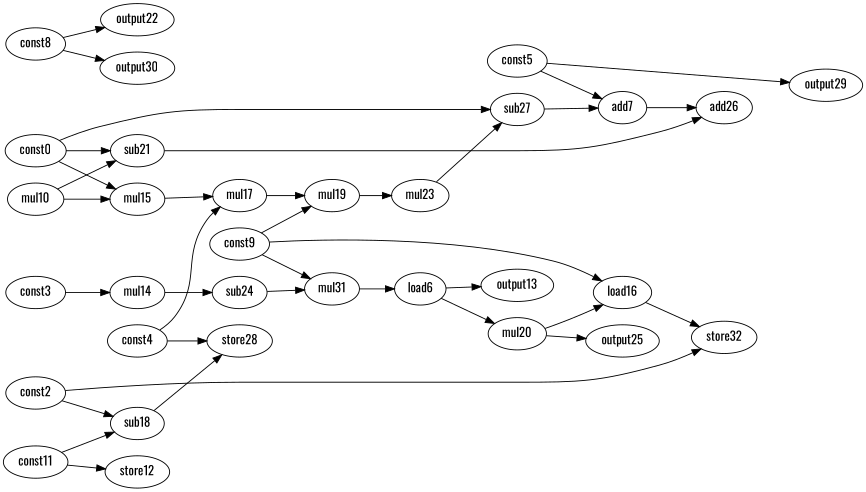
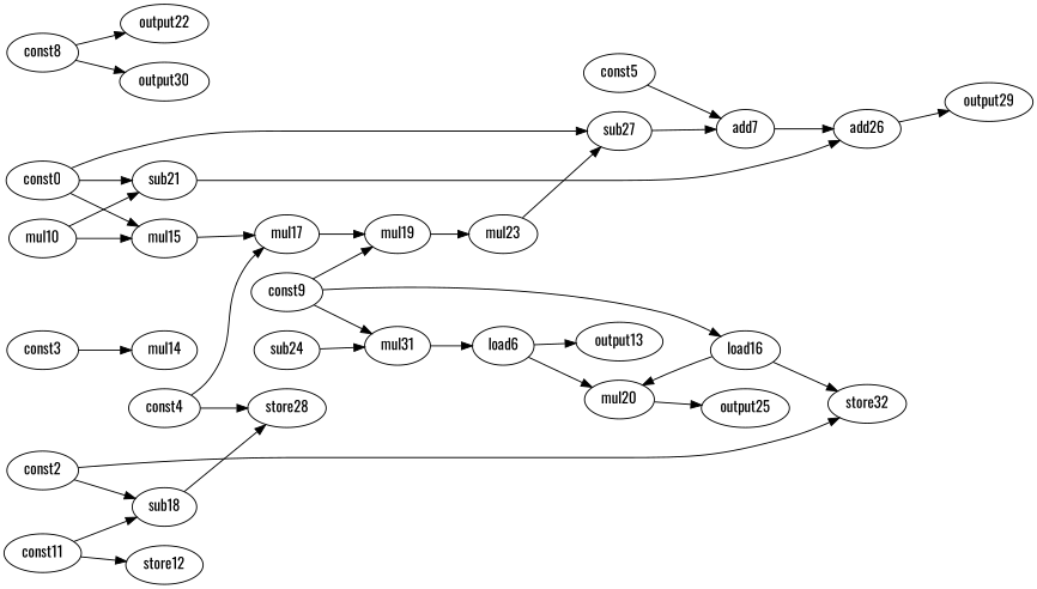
  digraph {
    fontname=Oswald
    rankdir=LR
    node [fontname=Oswald opcode=const]
    edge [fontname=Oswald operand=0]
    mul15 [opcode=mul]
    const0
    sub21 [opcode=sub]
    sub27 [opcode=sub]
    mul17 [opcode=mul]
    add26 [opcode=add]
    add7 [opcode=add]
    store12 [opcode=store]
    mul23 [opcode=mul]
    sub24 [opcode=sub]
    mul31 [opcode=mul]
    sub18 [opcode=sub]
    const2
    store32 [opcode=store]
    store28 [opcode=store]
    mul14 [opcode=mul]
    const3
    const4
    mul19 [opcode=mul]
    const5
    load6 [opcode=load]
    output13 [opcode=output]
    mul20 [opcode=mul]
    output25 [opcode=output]
    output29 [opcode=output]
    output22 [opcode=output]
    const8
    output30 [opcode=output]
    load16 [opcode=load]
    const9
    n31 [label=mul10]
    const11
    mul15 -> mul17 [operand=1]
    const0 -> mul15
    const0 -> sub21
    const0 -> sub27
    sub21 -> add26
    sub27 -> add7
    mul17 -> mul19
-   const5 -> output29
+   add26 -> output29
    add7 -> add26 [operand=1]
    mul23 -> sub27 [operand=1]
    sub24 -> mul31
    mul31 -> load6
    sub18 -> store28
    const2 -> sub18
    const2 -> store32 [operand=1]
-   mul14 -> sub24 [operand=1]
    const3 -> mul14 [operand=1]
    const4 -> mul17
    const4 -> store28 [operand=1]
    mul19 -> mul23 [operand=1]
    const5 -> add7 [operand=1]
    load6 -> output13
    load6 -> mul20 [operand=1]
    mul20 -> output25
    const8 -> output22
    const8 -> output30
    load16 -> store32
-   mul20 -> load16
+   load16 -> mul20
    const9 -> mul31 [operand=1]
    const9 -> mul19 [operand=1]
    const9 -> load16
    n31 -> mul15 [operand=1]
    n31 -> sub21 [operand=1]
    const11 -> store12 [operand=1]
    const11 -> sub18 [operand=1]
  }
